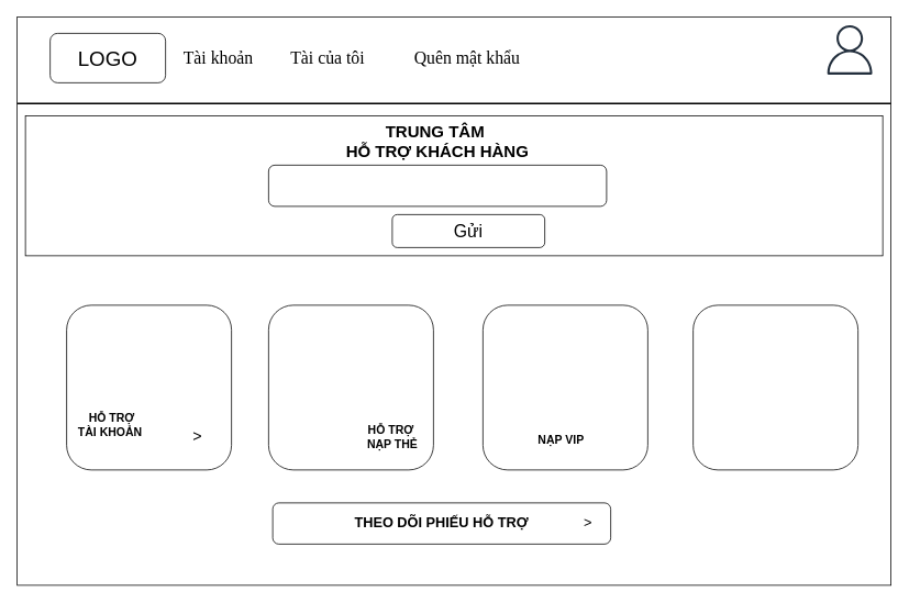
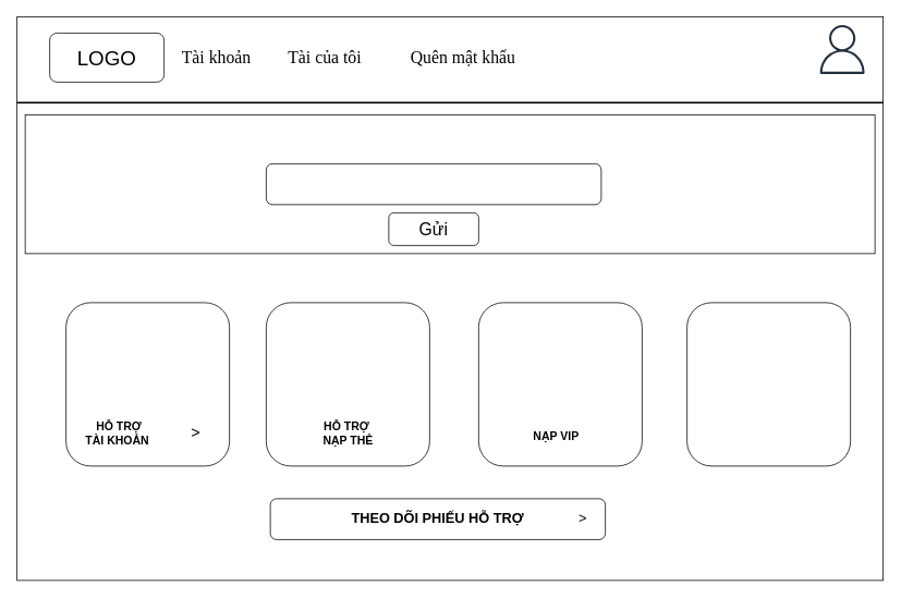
  <mxCell id="0" />
  <mxCell id="1" parent="0" />
  <mxCell id="2" value="" style="rounded=0;whiteSpace=wrap;html=1;" vertex="1" parent="1"><mxGeometry x="40" y="140" width="1020" height="180" as="geometry" /></mxCell>
  <mxCell id="3" value="" style="rounded=0;whiteSpace=wrap;html=1;" vertex="1" parent="1"><mxGeometry x="20" y="20" width="1060" height="690" as="geometry" /></mxCell>
  <mxCell id="4" value="&lt;font style=&quot;font-size: 21px;&quot;&gt;Tài khoản&lt;/font&gt;" style="text;html=1;points=[];align=left;verticalAlign=top;spacingTop=-4;fontSize=14;fontFamily=Verdana" parent="1" vertex="1"><mxGeometry x="220" y="55" width="120" height="30" as="geometry" /></mxCell>
  <mxCell id="5" value="&lt;font style=&quot;font-size: 21px;&quot;&gt;Tài của tôi&lt;/font&gt;" style="text;html=1;points=[];align=left;verticalAlign=top;spacingTop=-4;fontSize=14;fontFamily=Verdana" parent="1" vertex="1"><mxGeometry x="350" y="55" width="130" height="30" as="geometry" /></mxCell>
  <mxCell id="6" value="&lt;font style=&quot;font-size: 21px;&quot;&gt;Quên mật khẩu&lt;/font&gt;" style="text;html=1;points=[];align=left;verticalAlign=top;spacingTop=-4;fontSize=14;fontFamily=Verdana" parent="1" vertex="1"><mxGeometry x="500" y="55" width="183" height="35" as="geometry" /></mxCell>
  <mxCell id="7" value="" style="line;strokeWidth=2;html=1;" vertex="1" parent="1"><mxGeometry x="20" y="120" width="1060" height="10" as="geometry" /></mxCell>
  <mxCell id="8" value="&lt;font style=&quot;font-size: 25px;&quot;&gt;LOGO&lt;/font&gt;" style="rounded=1;whiteSpace=wrap;html=1;" vertex="1" parent="1"><mxGeometry x="60" y="40" width="140" height="60" as="geometry" /></mxCell>
  <mxCell id="9" value="" style="sketch=0;outlineConnect=0;fontColor=#232F3E;gradientColor=none;fillColor=#232F3D;strokeColor=none;dashed=0;verticalLabelPosition=bottom;verticalAlign=top;align=center;html=1;fontSize=12;fontStyle=0;aspect=fixed;pointerEvents=1;shape=mxgraph.aws4.user;" vertex="1" parent="1"><mxGeometry x="1000" y="30" width="60" height="60" as="geometry" /></mxCell>
  <mxCell id="10" value="" style="rounded=0;whiteSpace=wrap;html=1;" vertex="1" parent="1"><mxGeometry x="30" y="140" width="1040" height="170" as="geometry" /></mxCell>
- <mxCell id="11" value="&lt;font style=&quot;font-size: 20px;&quot;&gt;&lt;b&gt;TRUNG TÂM&amp;nbsp;&lt;br&gt;HỖ TRỢ KHÁCH HÀNG&lt;/b&gt;&lt;/font&gt;" style="text;strokeColor=none;align=center;fillColor=none;html=1;verticalAlign=middle;whiteSpace=wrap;rounded=0;" vertex="1" parent="1"><mxGeometry x="400" y="140" width="260" height="60" as="geometry" /></mxCell>
  <mxCell id="12" value="" style="rounded=1;whiteSpace=wrap;html=1;" vertex="1" parent="1"><mxGeometry x="325" y="200" width="410" height="50" as="geometry" /></mxCell>
  <mxCell id="13" value="" style="shape=image;html=1;verticalAlign=top;verticalLabelPosition=bottom;labelBackgroundColor=#ffffff;imageAspect=0;aspect=fixed;image=https://cdn4.iconfinder.com/data/icons/ionicons/512/icon-ios7-search-128.png" vertex="1" parent="1"><mxGeometry x="691" y="203" width="49" height="49" as="geometry" /></mxCell>
- <mxCell id="14" value="&lt;font style=&quot;font-size: 21px;&quot;&gt;Gửi&lt;/font&gt;" style="rounded=1;whiteSpace=wrap;html=1;" vertex="1" parent="1"><mxGeometry x="475" y="260" width="185" height="40" as="geometry" /></mxCell>
+ <mxCell id="14" value="&lt;font style=&quot;font-size: 21px;&quot;&gt;Gửi&lt;/font&gt;" style="rounded=1;whiteSpace=wrap;html=1;" vertex="1" parent="1"><mxGeometry x="475" y="260" width="110" height="40" as="geometry" /></mxCell>
  <mxCell id="15" value="" style="rounded=1;whiteSpace=wrap;html=1;" vertex="1" parent="1"><mxGeometry x="80" y="370" width="200" height="200" as="geometry" /></mxCell>
  <mxCell id="16" value="" style="rounded=1;whiteSpace=wrap;html=1;" vertex="1" parent="1"><mxGeometry x="325" y="370" width="200" height="200" as="geometry" /></mxCell>
  <mxCell id="17" value="" style="rounded=1;whiteSpace=wrap;html=1;" vertex="1" parent="1"><mxGeometry x="585" y="370" width="200" height="200" as="geometry" /></mxCell>
  <mxCell id="18" value="" style="rounded=1;whiteSpace=wrap;html=1;" vertex="1" parent="1"><mxGeometry x="840" y="370" width="200" height="200" as="geometry" /></mxCell>
  <mxCell id="19" value="" style="shape=image;html=1;verticalAlign=top;verticalLabelPosition=bottom;labelBackgroundColor=#ffffff;imageAspect=0;aspect=fixed;image=https://cdn1.iconfinder.com/data/icons/ui-essential-17/32/UI_Essential_Outline_1_essential-app-ui-avatar-profile-user-account-128.png" vertex="1" parent="1"><mxGeometry x="146" y="400" width="68" height="68" as="geometry" /></mxCell>
- <mxCell id="20" value="&lt;b style=&quot;font-size: 14px;&quot;&gt;HỖ TRỢ&lt;br&gt;TÀI KHOẢN&amp;nbsp;&lt;/b&gt;" style="text;strokeColor=none;align=center;fillColor=none;html=1;verticalAlign=middle;whiteSpace=wrap;rounded=0;" vertex="1" parent="1"><mxGeometry x="90" y="495" width="90" height="40" as="geometry" /></mxCell>
+ <mxCell id="20" value="&lt;b style=&quot;font-size: 14px;&quot;&gt;HỖ TRỢ&lt;br&gt;TÀI KHOẢN&amp;nbsp;&lt;/b&gt;" style="text;strokeColor=none;align=center;fillColor=none;html=1;verticalAlign=middle;whiteSpace=wrap;rounded=0;" vertex="1" parent="1"><mxGeometry x="100" y="510" width="90" height="40" as="geometry" /></mxCell>
  <mxCell id="21" value="&lt;font style=&quot;font-size: 19px;&quot;&gt;&amp;gt;&lt;/font&gt;" style="text;strokeColor=none;align=center;fillColor=none;html=1;verticalAlign=middle;whiteSpace=wrap;rounded=0;" vertex="1" parent="1"><mxGeometry x="214" y="510" width="50" height="40" as="geometry" /></mxCell>
- <mxCell id="22" value="&lt;font style=&quot;font-size: 14px;&quot;&gt;&lt;b&gt;HỖ TRỢ&amp;nbsp;&lt;br&gt;NẠP THẺ&lt;/b&gt;&lt;/font&gt;" style="text;strokeColor=none;align=center;fillColor=none;html=1;verticalAlign=middle;whiteSpace=wrap;rounded=0;" vertex="1" parent="1"><mxGeometry x="427.5" y="510" width="95" height="40" as="geometry" /></mxCell>
+ <mxCell id="22" value="&lt;font style=&quot;font-size: 14px;&quot;&gt;&lt;b&gt;HỖ TRỢ&amp;nbsp;&lt;br&gt;NẠP THẺ&lt;/b&gt;&lt;/font&gt;" style="text;strokeColor=none;align=center;fillColor=none;html=1;verticalAlign=middle;whiteSpace=wrap;rounded=0;" vertex="1" parent="1"><mxGeometry x="377.5" y="510" width="95" height="40" as="geometry" /></mxCell>
  <mxCell id="23" value="&lt;font style=&quot;font-size: 14px;&quot;&gt;&lt;b&gt;NẠP VIP&lt;/b&gt;&lt;/font&gt;" style="text;strokeColor=none;align=center;fillColor=none;html=1;verticalAlign=middle;whiteSpace=wrap;rounded=0;" vertex="1" parent="1"><mxGeometry x="640" y="515" width="80" height="35" as="geometry" /></mxCell>
  <mxCell id="24" value="&lt;b&gt;&lt;font style=&quot;font-size: 17px;&quot;&gt;THEO DÕI PHIẾU HỖ TRỢ&lt;/font&gt;&lt;/b&gt;" style="rounded=1;whiteSpace=wrap;html=1;" vertex="1" parent="1"><mxGeometry x="330" y="610" width="410" height="50" as="geometry" /></mxCell>
  <mxCell id="25" value="&lt;font style=&quot;font-size: 17px;&quot;&gt;&amp;gt;&lt;/font&gt;" style="text;strokeColor=none;align=center;fillColor=none;html=1;verticalAlign=middle;whiteSpace=wrap;rounded=0;" vertex="1" parent="1"><mxGeometry x="690" y="610" width="45" height="50" as="geometry" /></mxCell>
